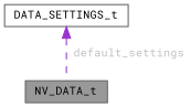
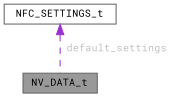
  digraph {
    fontname="Roboto Mono"
    node [color=gray40 fontname="Roboto Mono" fontsize=10 shape=box style=filled]
    n1 [fillcolor=grey60 fontcolor=black height=0.2 label=NV_DATA_t width=0.4]
-   n2 [fillcolor=white height=0.2 label=DATA_SETTINGS_t width=0.4]
+   n2 [fillcolor=white height=0.2 label=NFC_SETTINGS_t width=0.4]
    n2 -> n1 [color=darkorchid3 dir=back fontcolor=grey fontname="Roboto Mono" fontsize=10 label=" default_settings" labelfontname=Helvetica labelfontsize=10 style=dashed]
  }
